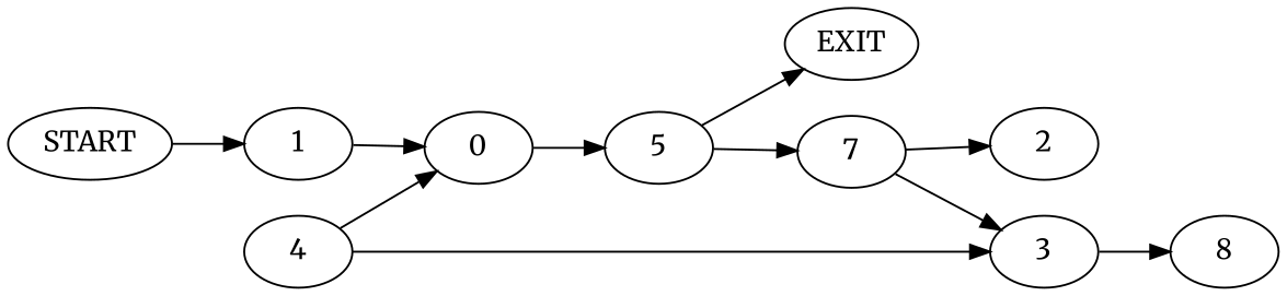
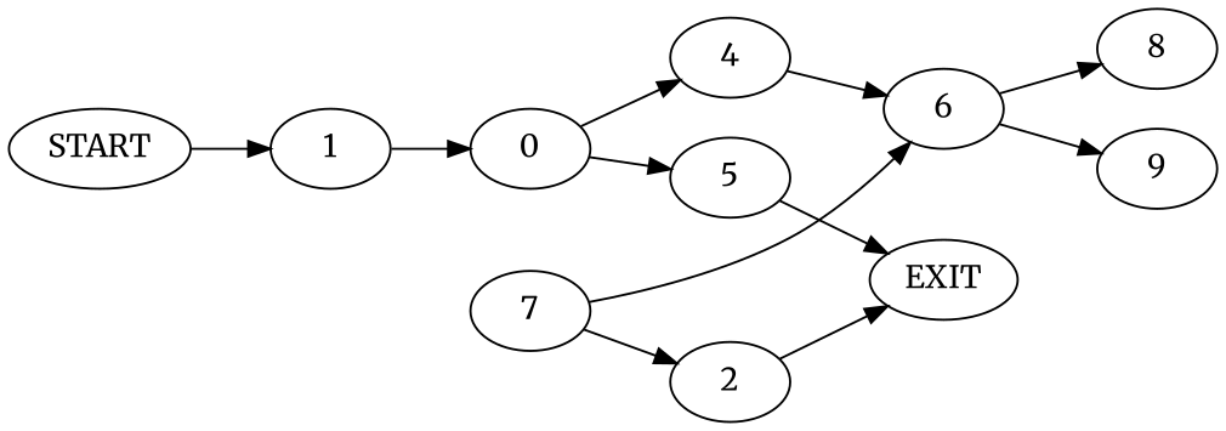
  digraph {
    fontname=Merriweather
    rankdir=LR
    node [fontname=Merriweather]
    edge [fontname=Merriweather]
    n1 [label=START]
    1
    n3 [label=0]
    n4 [label=EXIT]
    2
    4
    5
-   6 [label=3]
+   6
    7
    8
+   9
    n1 -> 1
    1 -> n3
-   4 -> n3
+   n3 -> 4
    n3 -> 5
+   2 -> n4
    4 -> 6
    5 -> n4
-   5 -> 7
    6 -> 8
+   6 -> 9
    7 -> 2
    7 -> 6
  }
